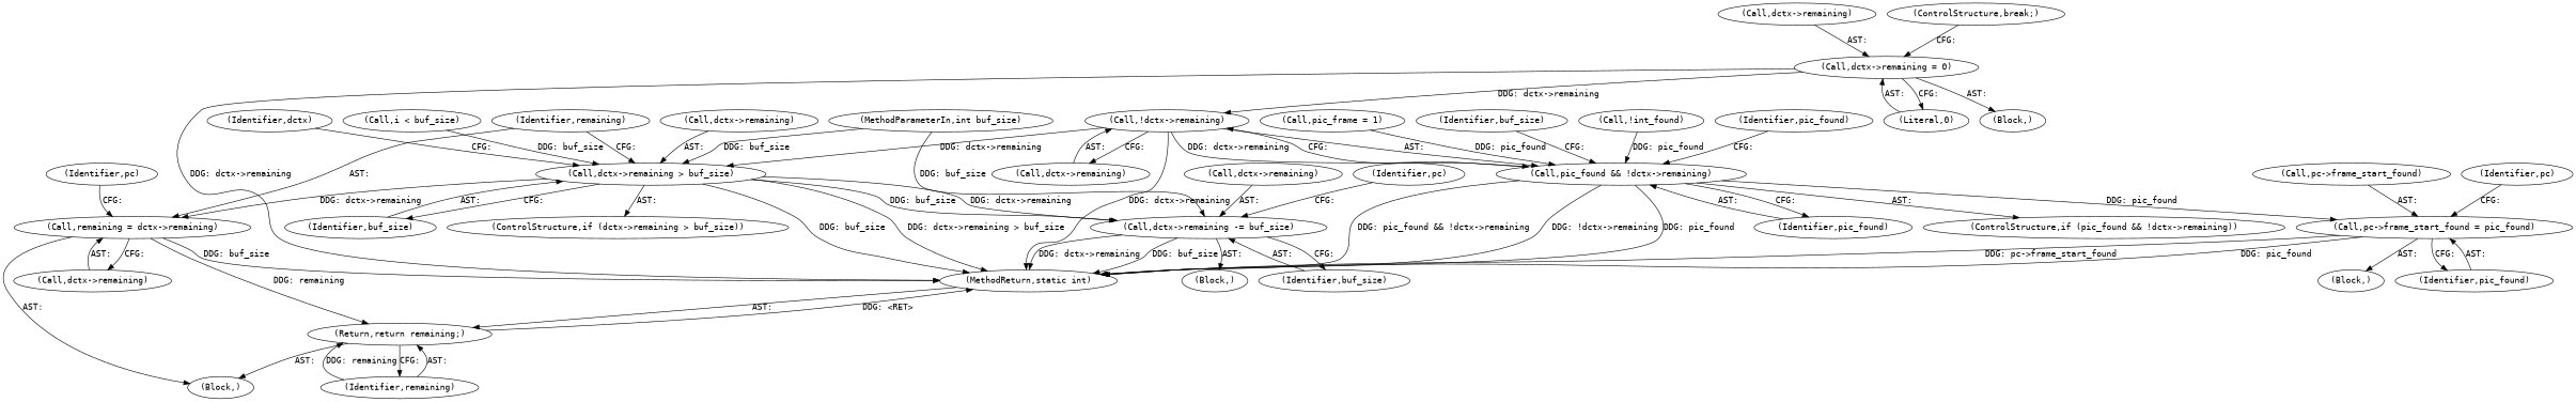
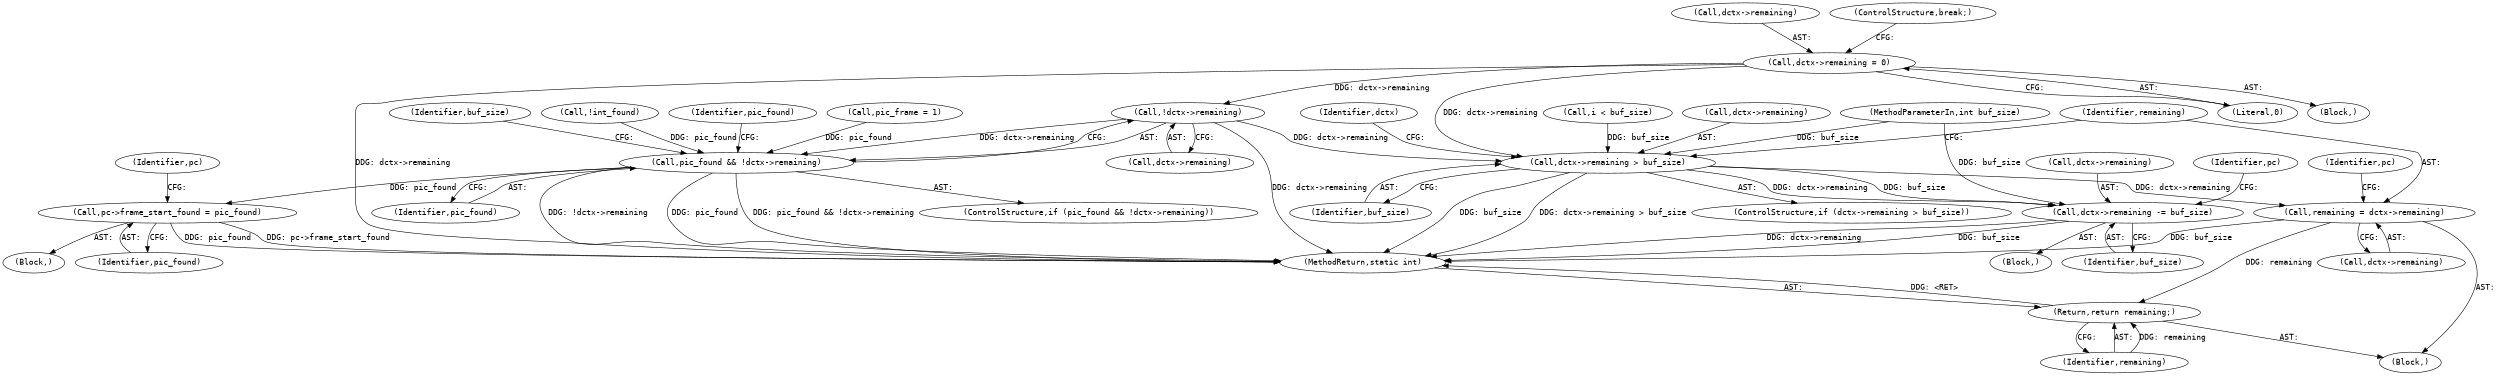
  digraph {
    fontname="DejaVu Sans Mono"
    node [fontname="DejaVu Sans Mono"]
    edge [fontname="DejaVu Sans Mono"]
    n1 [label="(Call,dctx->remaining = 0)"]
    n2 [label="(Call,!dctx->remaining)"]
    n3 [label="(Call,dctx->remaining > buf_size)"]
    n4 [label="(MethodReturn,static int)"]
    n5 [label="(Literal,0)"]
    n6 [label="(Block,)"]
    n7 [label="(Call,pic_found && !dctx->remaining)"]
    n8 [label="(Call,dctx->remaining)"]
    n9 [label="(Call,dctx->remaining -= buf_size)"]
    n10 [label="(Call,remaining = dctx->remaining)"]
    n11 [label="(Identifier,buf_size)"]
    n12 [label="(ControlStructure,if (dctx->remaining > buf_size))"]
    n13 [label="(Return,return remaining;)"]
    n14 [label="(Call,pc->frame_start_found = pic_found)"]
    n15 [label="(Identifier,pic_found)"]
    n16 [label="(ControlStructure,if (pic_found && !dctx->remaining))"]
    n17 [label="(Identifier,pic_found)"]
    n18 [label="(Block,)"]
    n19 [label="(Block,)"]
    n20 [label="(Identifier,buf_size)"]
    n21 [label="(Call,dctx->remaining)"]
    n22 [label="(Block,)"]
    n23 [label="(Identifier,remaining)"]
    n24 [label="(Call,pic_frame = 1)"]
    n25 [label="(Call,dctx->remaining)"]
-   n26 [label="(Call,pc->frame_start_found)"]
    n27 [label="(ControlStructure,break;)"]
    n28 [label="(Identifier,pc)"]
    n29 [label="(Identifier,pc)"]
    n30 [label="(Identifier,buf_size)"]
    n31 [label="(Call,!int_found)"]
    n32 [label="(Call,i < buf_size)"]
    n33 [label="(Identifier,pc)"]
    n34 [label="(Identifier,pic_found)"]
    n35 [label="(Call,dctx->remaining)"]
    n36 [label="(Call,dctx->remaining)"]
    n37 [label="(Identifier,dctx)"]
    n38 [label="(MethodParameterIn,int buf_size)"]
    n39 [label="(Identifier,remaining)"]
    n1 -> n2 [label="DDG: dctx->remaining"]
+   n1 -> n3 [label="DDG: dctx->remaining"]
    n1 -> n4 [label="DDG: dctx->remaining"]
    n1 -> n5 [label="CFG: "]
    n1 -> n6 [label="AST: "]
    n2 -> n3 [label="DDG: dctx->remaining"]
    n2 -> n4 [label="DDG: dctx->remaining"]
    n2 -> n7 [label="AST: "]
    n2 -> n7 [label="DDG: dctx->remaining"]
    n2 -> n8 [label="CFG: "]
    n3 -> n4 [label="DDG: buf_size"]
    n3 -> n4 [label="DDG: dctx->remaining > buf_size"]
    n3 -> n9 [label="DDG: buf_size"]
    n3 -> n9 [label="DDG: dctx->remaining"]
    n3 -> n10 [label="DDG: dctx->remaining"]
    n3 -> n11 [label="CFG: "]
    n3 -> n12 [label="AST: "]
    n4 -> n13 [label="AST: "]
    n5 -> n1 [label="AST: "]
    n7 -> n2 [label="CFG: "]
    n7 -> n4 [label="DDG: pic_found && !dctx->remaining"]
    n7 -> n4 [label="DDG: !dctx->remaining"]
    n7 -> n4 [label="DDG: pic_found"]
    n7 -> n14 [label="DDG: pic_found"]
    n7 -> n15 [label="CFG: "]
    n7 -> n16 [label="AST: "]
    n8 -> n2 [label="AST: "]
    n9 -> n4 [label="DDG: dctx->remaining"]
    n9 -> n4 [label="DDG: buf_size"]
    n9 -> n19 [label="AST: "]
    n9 -> n20 [label="CFG: "]
    n10 -> n4 [label="DDG: buf_size"]
    n10 -> n13 [label="DDG: remaining"]
    n10 -> n21 [label="CFG: "]
    n10 -> n22 [label="AST: "]
    n11 -> n3 [label="AST: "]
    n13 -> n4 [label="DDG: <RET>"]
    n13 -> n22 [label="AST: "]
    n13 -> n23 [label="CFG: "]
    n14 -> n4 [label="DDG: pc->frame_start_found"]
    n14 -> n4 [label="DDG: pic_found"]
    n14 -> n17 [label="CFG: "]
    n14 -> n18 [label="AST: "]
    n15 -> n7 [label="AST: "]
    n17 -> n14 [label="AST: "]
    n20 -> n9 [label="AST: "]
    n21 -> n10 [label="AST: "]
    n23 -> n13 [label="AST: "]
    n23 -> n13 [label="DDG: remaining"]
    n24 -> n7 [label="DDG: pic_found"]
    n25 -> n1 [label="AST: "]
-   n26 -> n14 [label="AST: "]
    n27 -> n1 [label="CFG: "]
    n28 -> n10 [label="CFG: "]
    n29 -> n14 [label="CFG: "]
    n30 -> n7 [label="CFG: "]
    n31 -> n7 [label="DDG: pic_found"]
    n32 -> n3 [label="DDG: buf_size"]
    n33 -> n9 [label="CFG: "]
    n34 -> n7 [label="CFG: "]
    n35 -> n3 [label="AST: "]
    n36 -> n9 [label="AST: "]
    n37 -> n3 [label="CFG: "]
    n38 -> n3 [label="DDG: buf_size"]
    n38 -> n9 [label="DDG: buf_size"]
    n39 -> n3 [label="CFG: "]
    n39 -> n10 [label="AST: "]
  }
